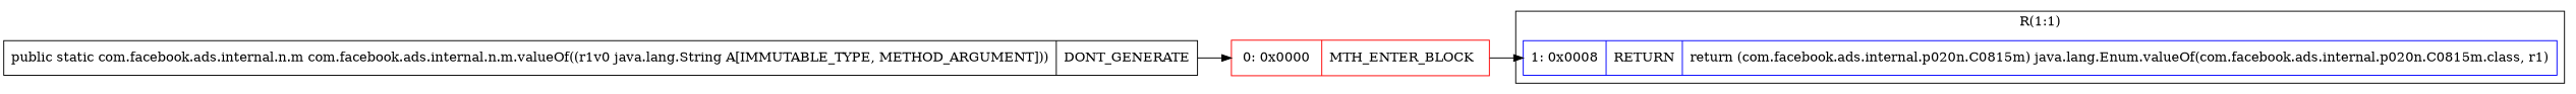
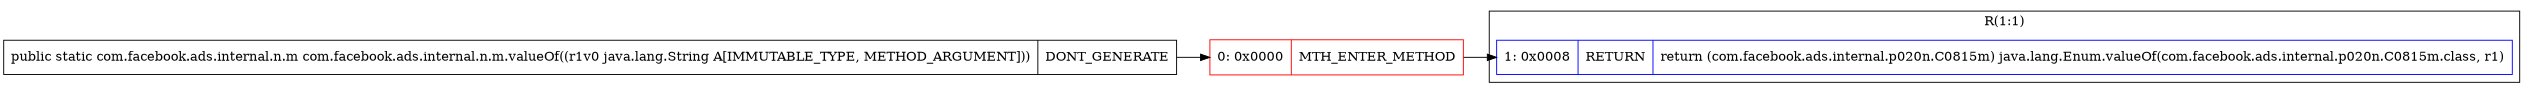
  digraph {
    rankdir=LR
    node [shape=record]
    n1 [color=blue label="{1\:\ 0x0008|RETURN\l|return (com.facebook.ads.internal.p020n.C0815m) java.lang.Enum.valueOf(com.facebook.ads.internal.p020n.C0815m.class, r1)\l}"]
-   n2 [color=red label="{0\:\ 0x0000|MTH_ENTER_BLOCK\l}"]
+   n2 [color=red label="{0\:\ 0x0000|MTH_ENTER_METHOD\l}"]
    n3 [label="{public static com.facebook.ads.internal.n.m com.facebook.ads.internal.n.m.valueOf((r1v0 java.lang.String A[IMMUTABLE_TYPE, METHOD_ARGUMENT]))  | DONT_GENERATE\l}"]
    subgraph cluster_1 {
      label="R(1:1)"
      n1
    }
    n2 -> n1
    n3 -> n2
  }
